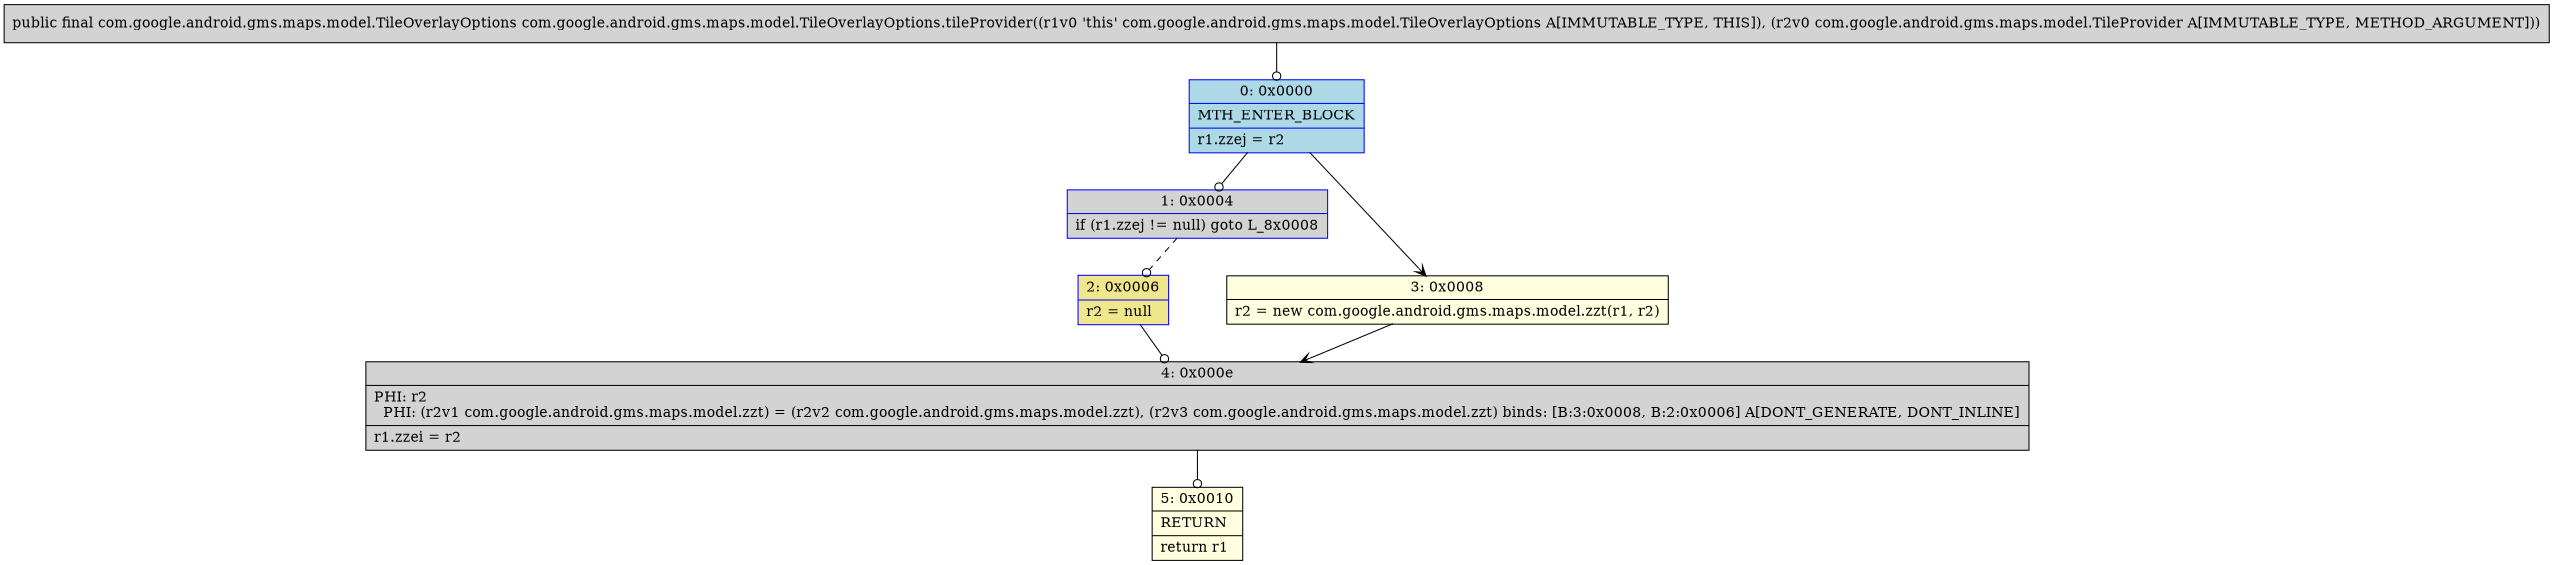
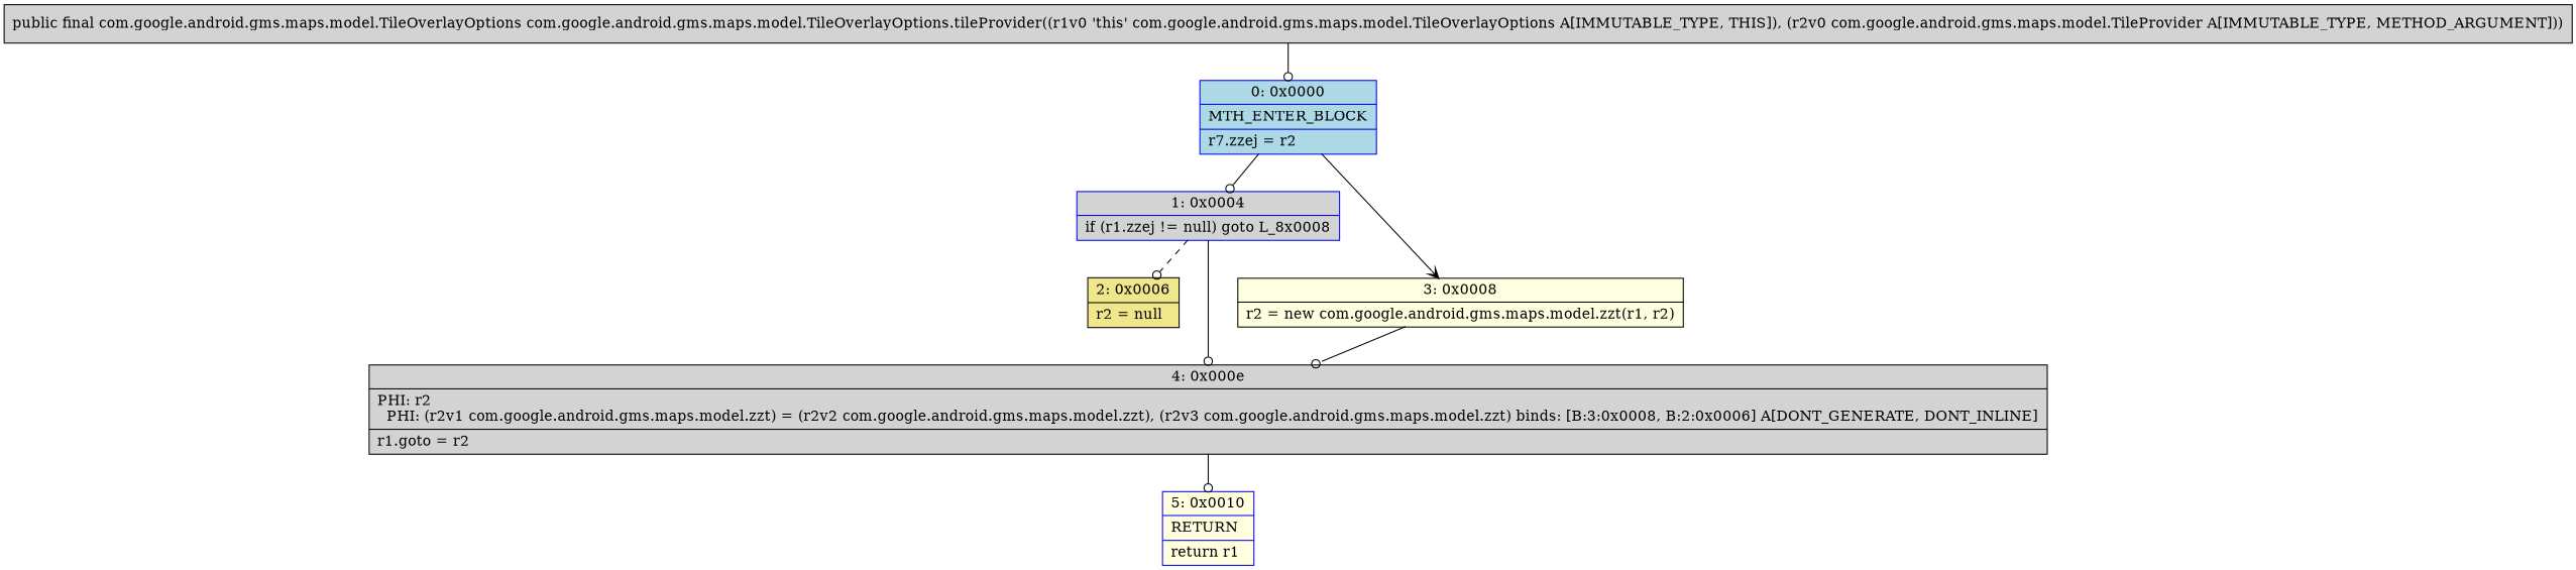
  digraph {
    node [color=blue fillcolor=lightgrey shape=record style=filled]
    edge [arrowhead=odot]
-   n1 [fillcolor=lightblue label="{0\:\ 0x0000|MTH_ENTER_BLOCK\l|r1.zzej = r2\l}"]
+   n1 [fillcolor=lightblue label="{0\:\ 0x0000|MTH_ENTER_BLOCK\l|r7.zzej = r2\l}"]
    n2 [label="{1\:\ 0x0004|if (r1.zzej != null) goto L_8x0008\l}"]
    n3 [color=black fillcolor=lightyellow label="{3\:\ 0x0008|r2 = new com.google.android.gms.maps.model.zzt(r1, r2)\l}"]
-   n4 [fillcolor=khaki label="{2\:\ 0x0006|r2 = null\l}"]
-   n5 [color=black label="{4\:\ 0x000e|PHI: r2 \l  PHI: (r2v1 com.google.android.gms.maps.model.zzt) = (r2v2 com.google.android.gms.maps.model.zzt), (r2v3 com.google.android.gms.maps.model.zzt) binds: [B:3:0x0008, B:2:0x0006] A[DONT_GENERATE, DONT_INLINE]\l|r1.zzei = r2\l}"]
-   n6 [color=black fillcolor=lightyellow label="{5\:\ 0x0010|RETURN\l|return r1\l}"]
+   n4 [color=black fillcolor=khaki label="{2\:\ 0x0006|r2 = null\l}"]
+   n5 [color=black label="{4\:\ 0x000e|PHI: r2 \l  PHI: (r2v1 com.google.android.gms.maps.model.zzt) = (r2v2 com.google.android.gms.maps.model.zzt), (r2v3 com.google.android.gms.maps.model.zzt) binds: [B:3:0x0008, B:2:0x0006] A[DONT_GENERATE, DONT_INLINE]\l|r1.goto = r2\l}"]
+   n6 [fillcolor=lightyellow label="{5\:\ 0x0010|RETURN\l|return r1\l}"]
    n7 [color=black label="{public final com.google.android.gms.maps.model.TileOverlayOptions com.google.android.gms.maps.model.TileOverlayOptions.tileProvider((r1v0 'this' com.google.android.gms.maps.model.TileOverlayOptions A[IMMUTABLE_TYPE, THIS]), (r2v0 com.google.android.gms.maps.model.TileProvider A[IMMUTABLE_TYPE, METHOD_ARGUMENT])) }"]
    n1 -> n2
    n1 -> n3 [arrowhead=vee]
    n2 -> n4 [style=dashed]
-   n3 -> n5 [arrowhead=vee]
-   n4 -> n5
+   n3 -> n5
+   n2 -> n5
    n5 -> n6
    n7 -> n1
  }
